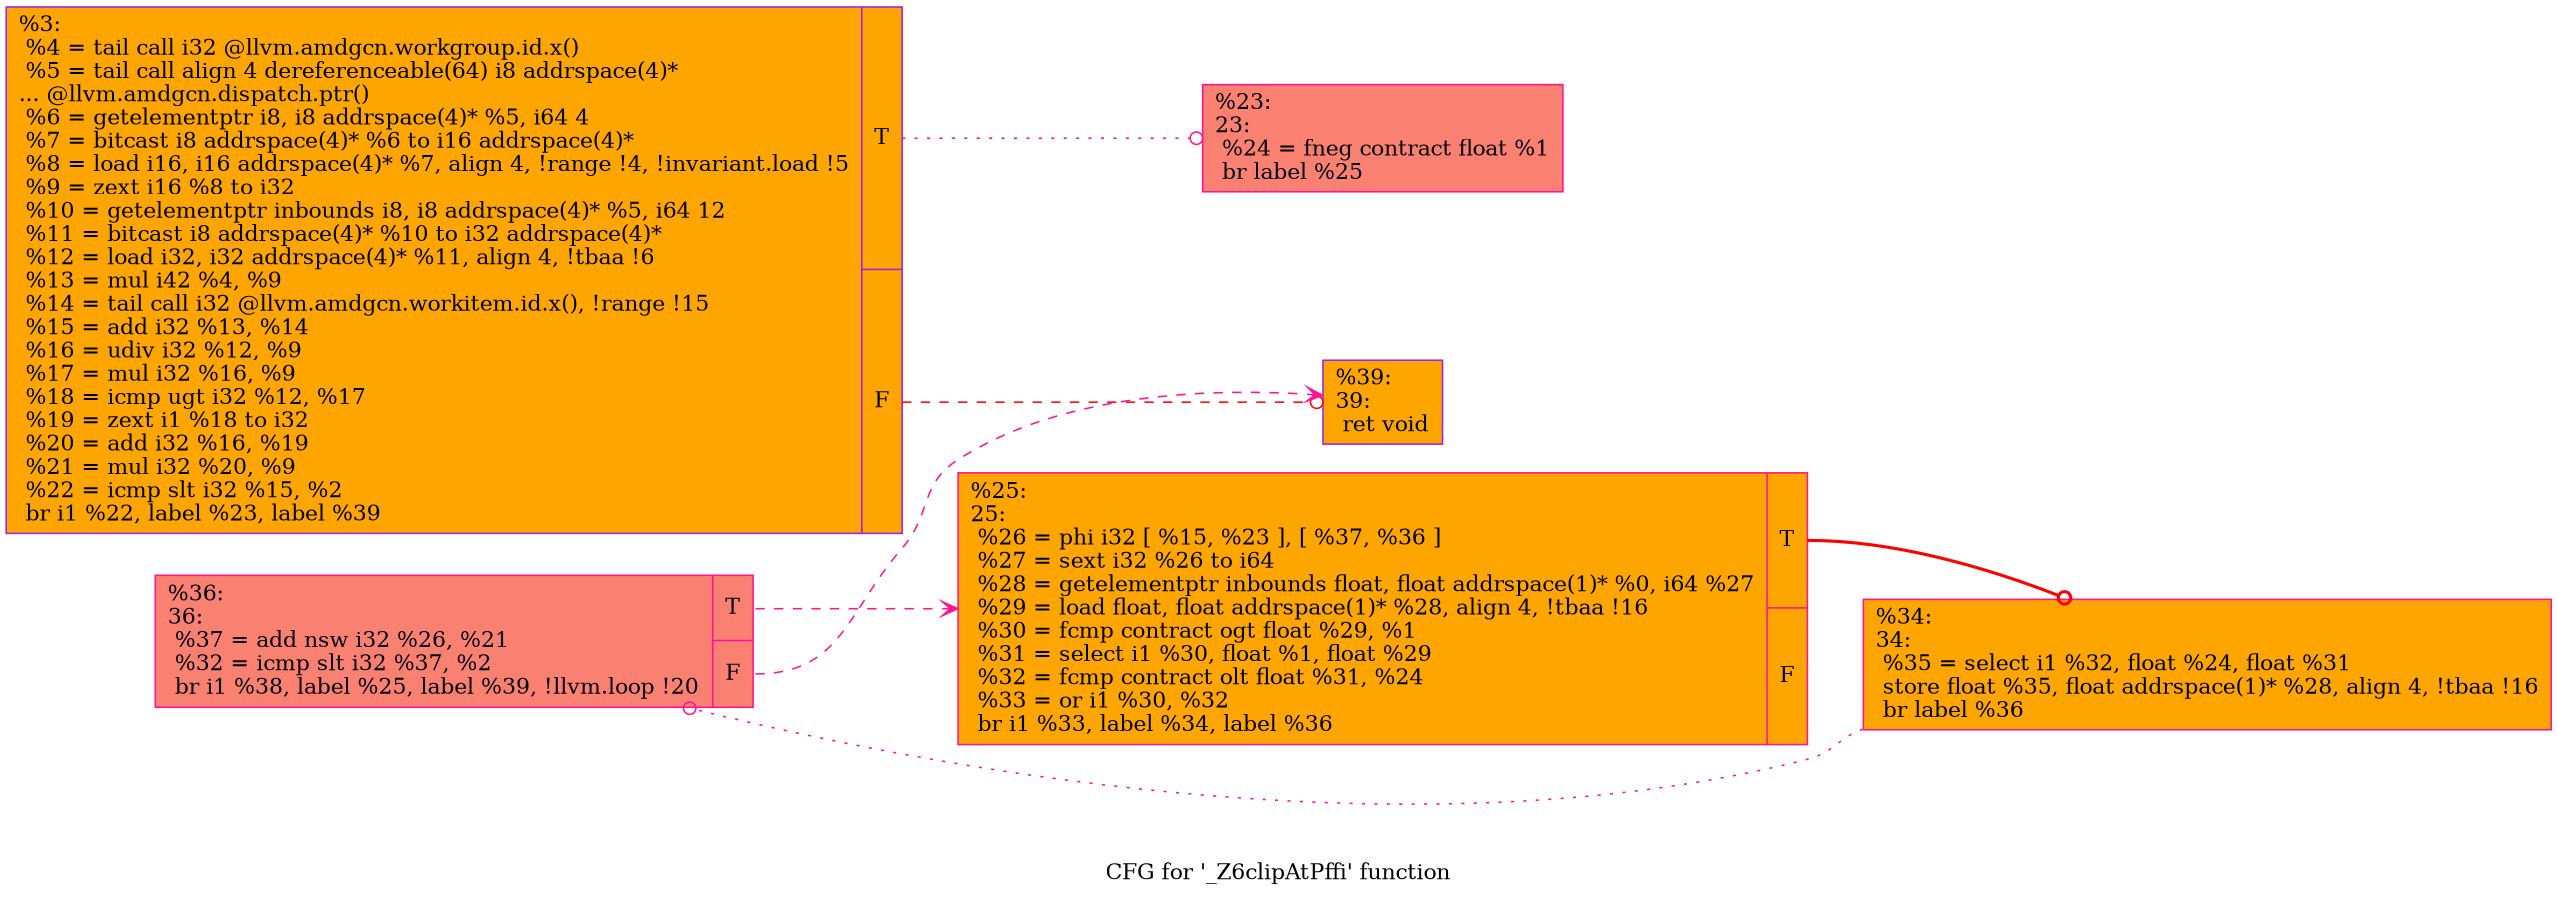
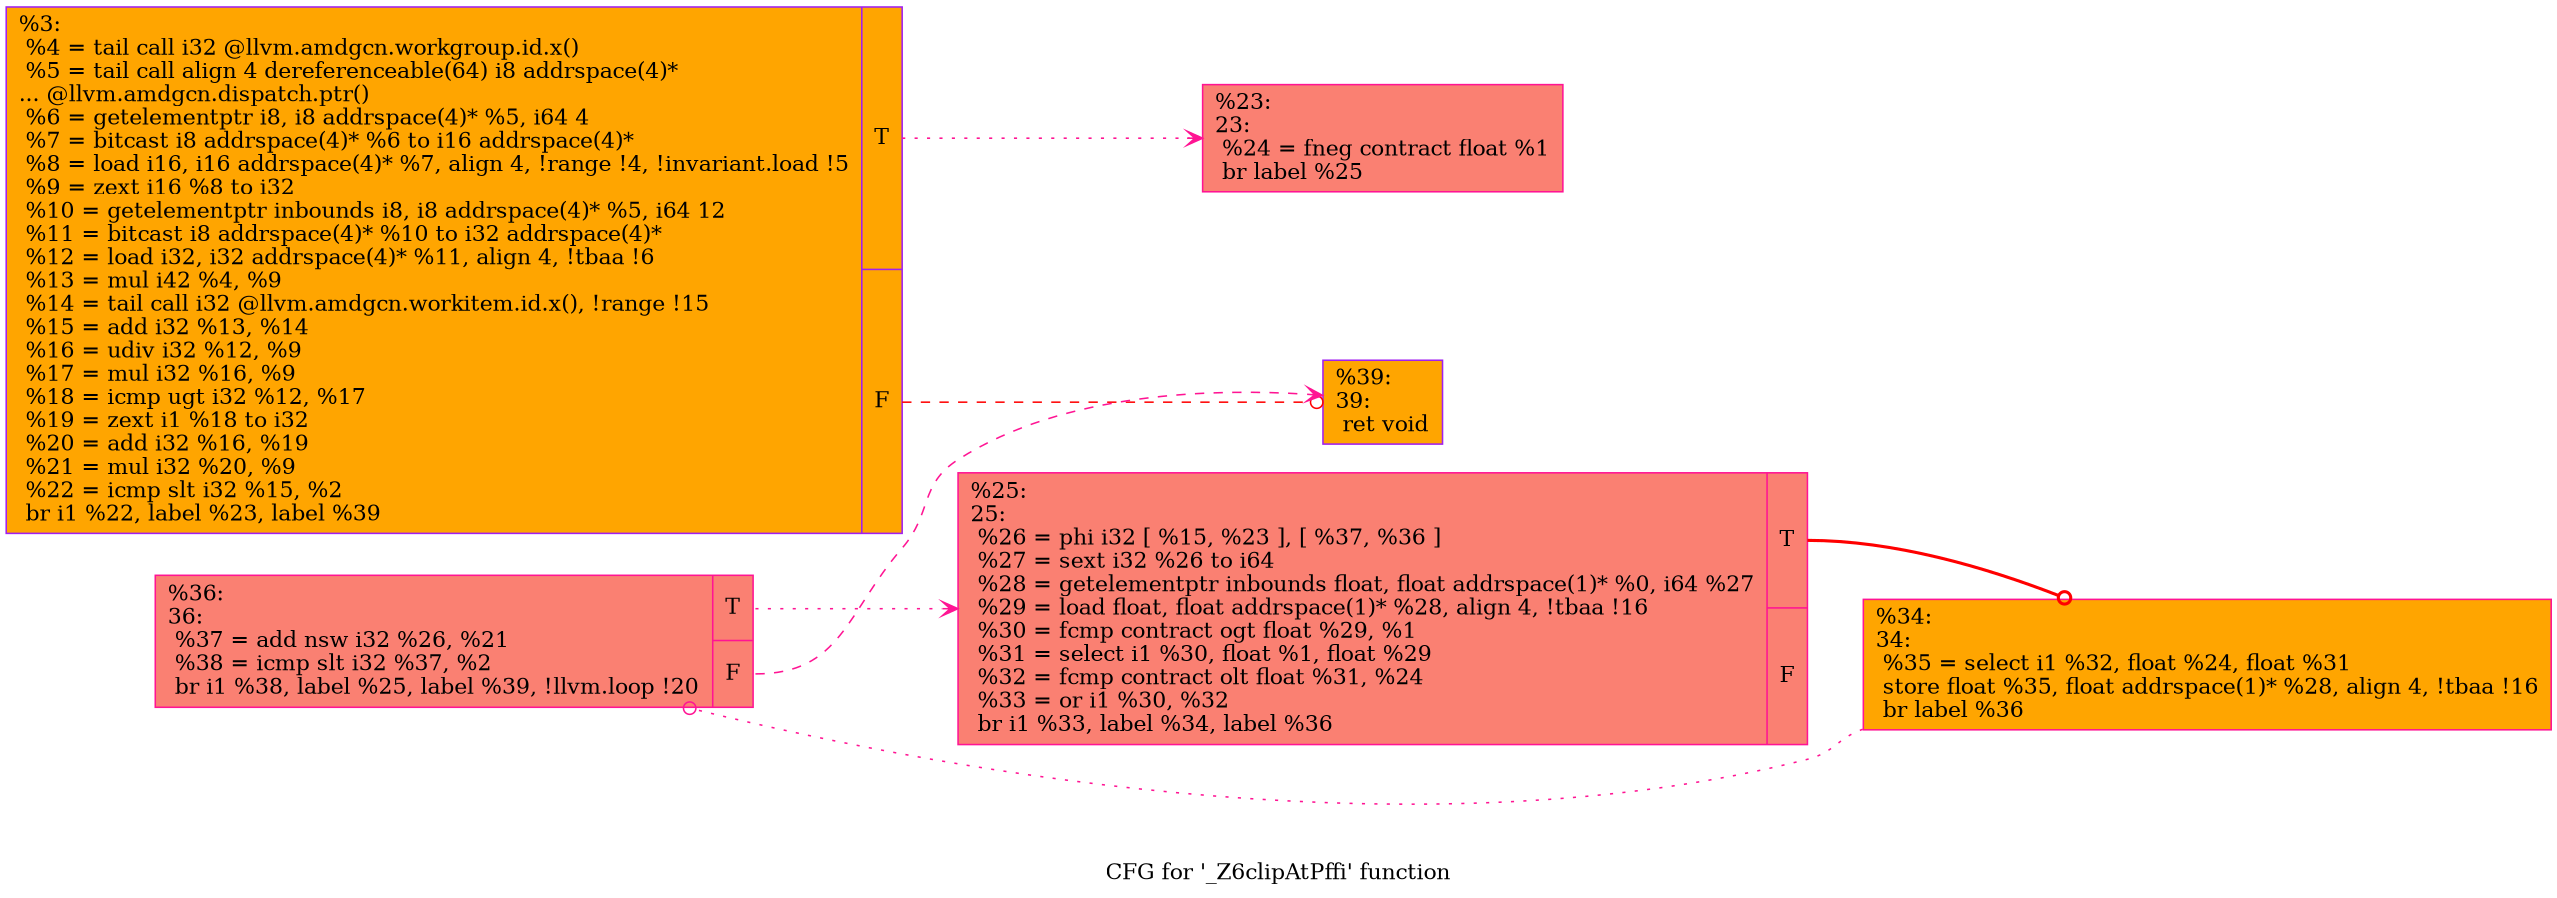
  digraph {
    label="CFG for '_Z6clipAtPffi' function"
    rankdir=LR
    node [color=deeppink fillcolor=orange shape=record style=filled]
    edge [arrowhead=odot color=deeppink style=dotted tailport=s0]
    n1 [color=purple label="{%3:\l  %4 = tail call i32 @llvm.amdgcn.workgroup.id.x()\l  %5 = tail call align 4 dereferenceable(64) i8 addrspace(4)*\l... @llvm.amdgcn.dispatch.ptr()\l  %6 = getelementptr i8, i8 addrspace(4)* %5, i64 4\l  %7 = bitcast i8 addrspace(4)* %6 to i16 addrspace(4)*\l  %8 = load i16, i16 addrspace(4)* %7, align 4, !range !4, !invariant.load !5\l  %9 = zext i16 %8 to i32\l  %10 = getelementptr inbounds i8, i8 addrspace(4)* %5, i64 12\l  %11 = bitcast i8 addrspace(4)* %10 to i32 addrspace(4)*\l  %12 = load i32, i32 addrspace(4)* %11, align 4, !tbaa !6\l  %13 = mul i42 %4, %9\l  %14 = tail call i32 @llvm.amdgcn.workitem.id.x(), !range !15\l  %15 = add i32 %13, %14\l  %16 = udiv i32 %12, %9\l  %17 = mul i32 %16, %9\l  %18 = icmp ugt i32 %12, %17\l  %19 = zext i1 %18 to i32\l  %20 = add i32 %16, %19\l  %21 = mul i32 %20, %9\l  %22 = icmp slt i32 %15, %2\l  br i1 %22, label %23, label %39\l|{<s0>T|<s1>F}}"]
    n2 [fillcolor=salmon label="{%23:\l23:                                               \l  %24 = fneg contract float %1\l  br label %25\l}"]
    n3 [color=purple label="{%39:\l39:                                               \l  ret void\l}"]
-   n4 [label="{%25:\l25:                                               \l  %26 = phi i32 [ %15, %23 ], [ %37, %36 ]\l  %27 = sext i32 %26 to i64\l  %28 = getelementptr inbounds float, float addrspace(1)* %0, i64 %27\l  %29 = load float, float addrspace(1)* %28, align 4, !tbaa !16\l  %30 = fcmp contract ogt float %29, %1\l  %31 = select i1 %30, float %1, float %29\l  %32 = fcmp contract olt float %31, %24\l  %33 = or i1 %30, %32\l  br i1 %33, label %34, label %36\l|{<s0>T|<s1>F}}"]
+   n4 [fillcolor=salmon label="{%25:\l25:                                               \l  %26 = phi i32 [ %15, %23 ], [ %37, %36 ]\l  %27 = sext i32 %26 to i64\l  %28 = getelementptr inbounds float, float addrspace(1)* %0, i64 %27\l  %29 = load float, float addrspace(1)* %28, align 4, !tbaa !16\l  %30 = fcmp contract ogt float %29, %1\l  %31 = select i1 %30, float %1, float %29\l  %32 = fcmp contract olt float %31, %24\l  %33 = or i1 %30, %32\l  br i1 %33, label %34, label %36\l|{<s0>T|<s1>F}}"]
    n5 [label="{%34:\l34:                                               \l  %35 = select i1 %32, float %24, float %31\l  store float %35, float addrspace(1)* %28, align 4, !tbaa !16\l  br label %36\l}"]
-   n6 [fillcolor=salmon label="{%36:\l36:                                               \l  %37 = add nsw i32 %26, %21\l  %32 = icmp slt i32 %37, %2\l  br i1 %38, label %25, label %39, !llvm.loop !20\l|{<s0>T|<s1>F}}"]
-   n1 -> n2
+   n6 [fillcolor=salmon label="{%36:\l36:                                               \l  %37 = add nsw i32 %26, %21\l  %38 = icmp slt i32 %37, %2\l  br i1 %38, label %25, label %39, !llvm.loop !20\l|{<s0>T|<s1>F}}"]
+   n1 -> n2 [arrowhead=vee]
    n1 -> n3 [color=red style=dashed tailport=s1]
    n4 -> n5 [color=red style=bold]
    n5 -> n6
    n6 -> n3 [arrowhead=vee style=dashed tailport=s1]
-   n6 -> n4 [arrowhead=vee style=dashed]
+   n6 -> n4 [arrowhead=vee]
  }
